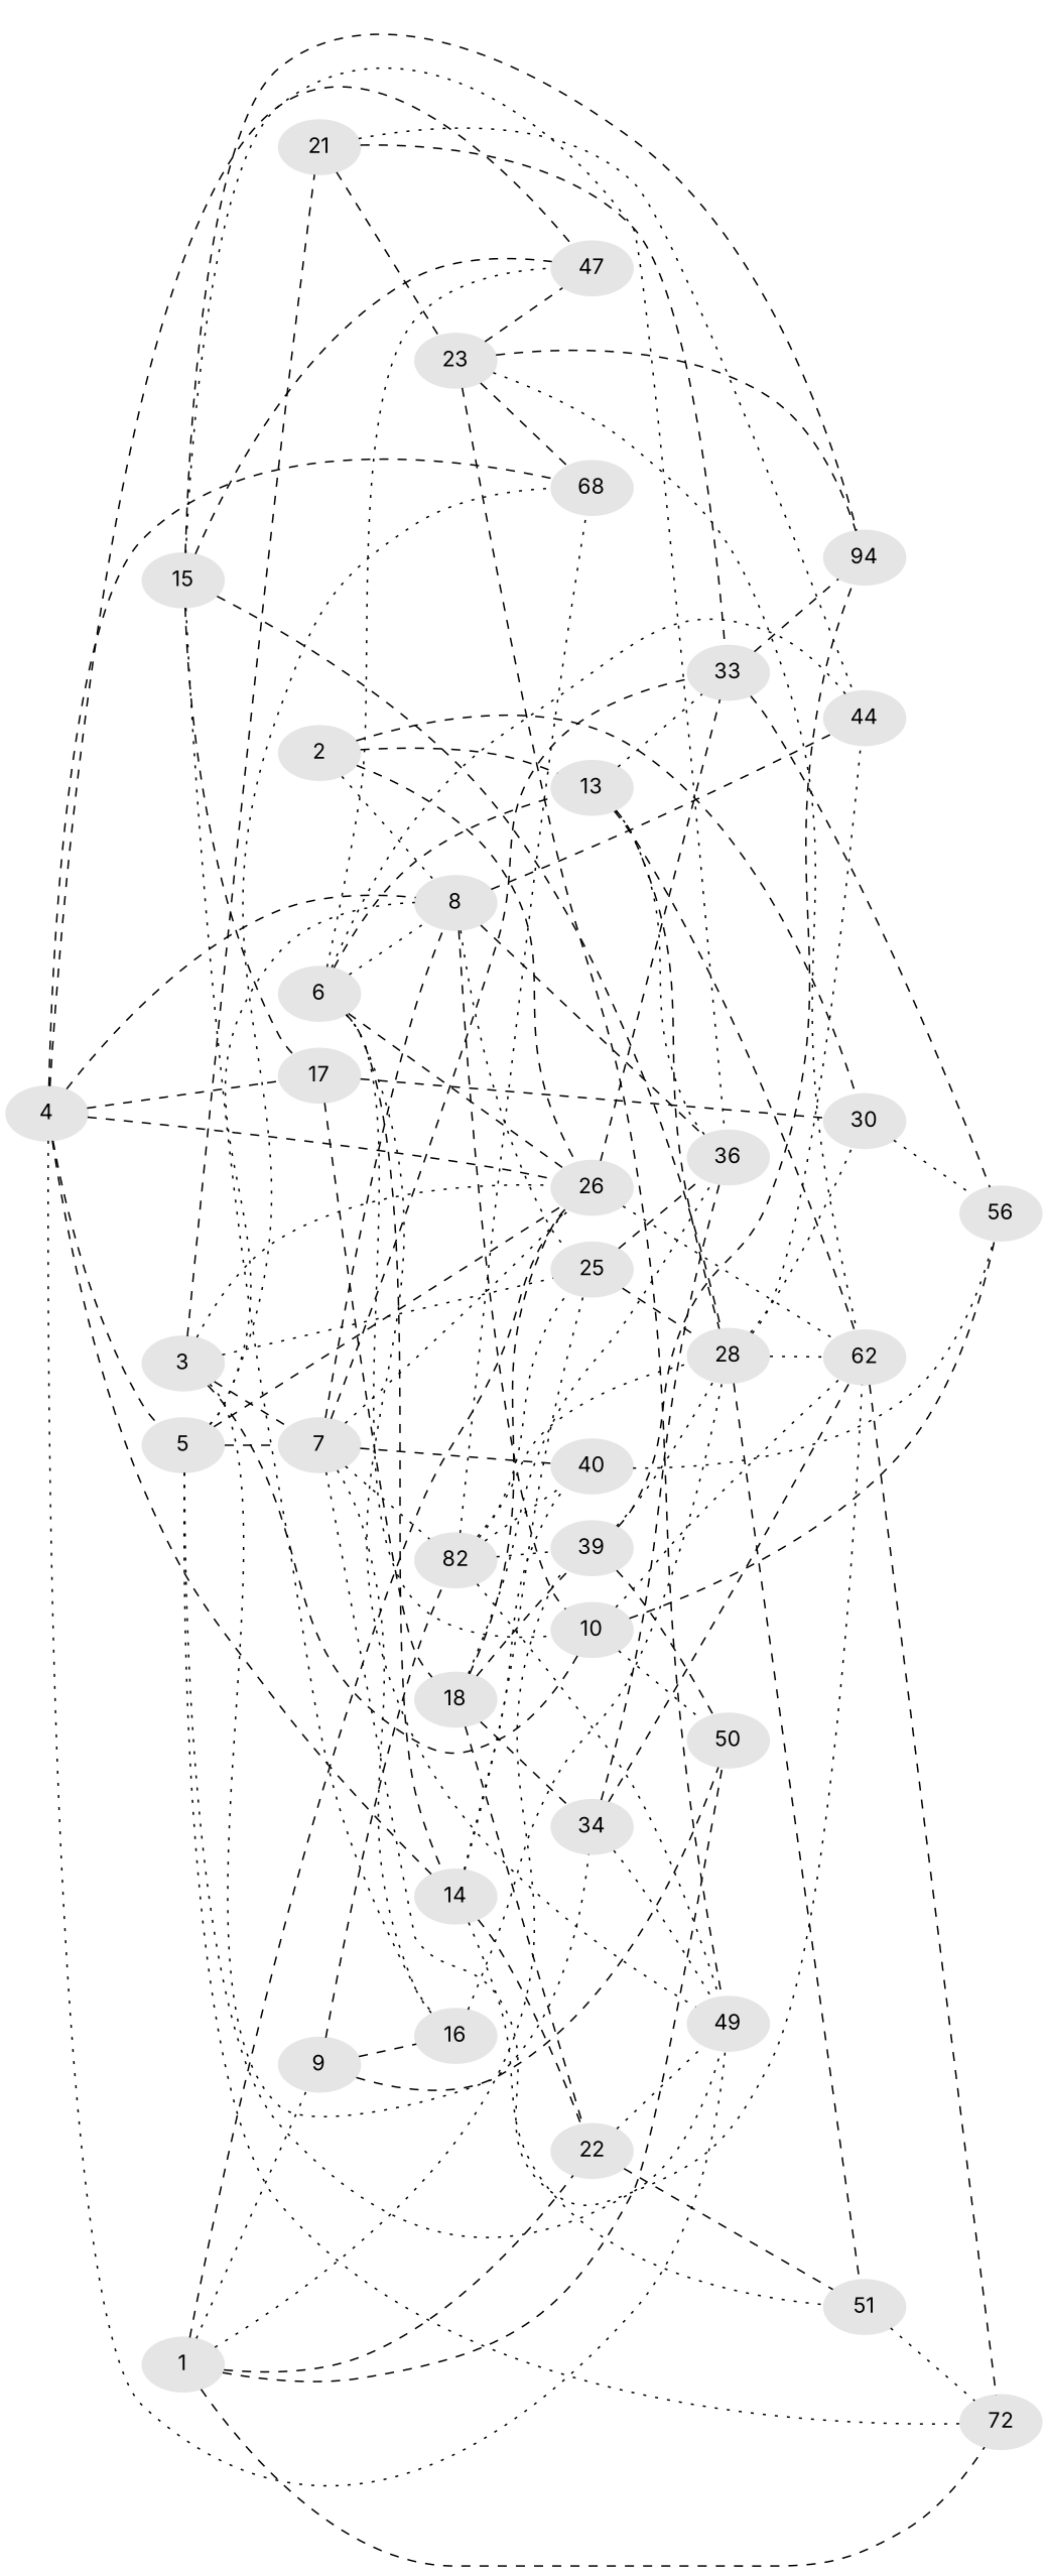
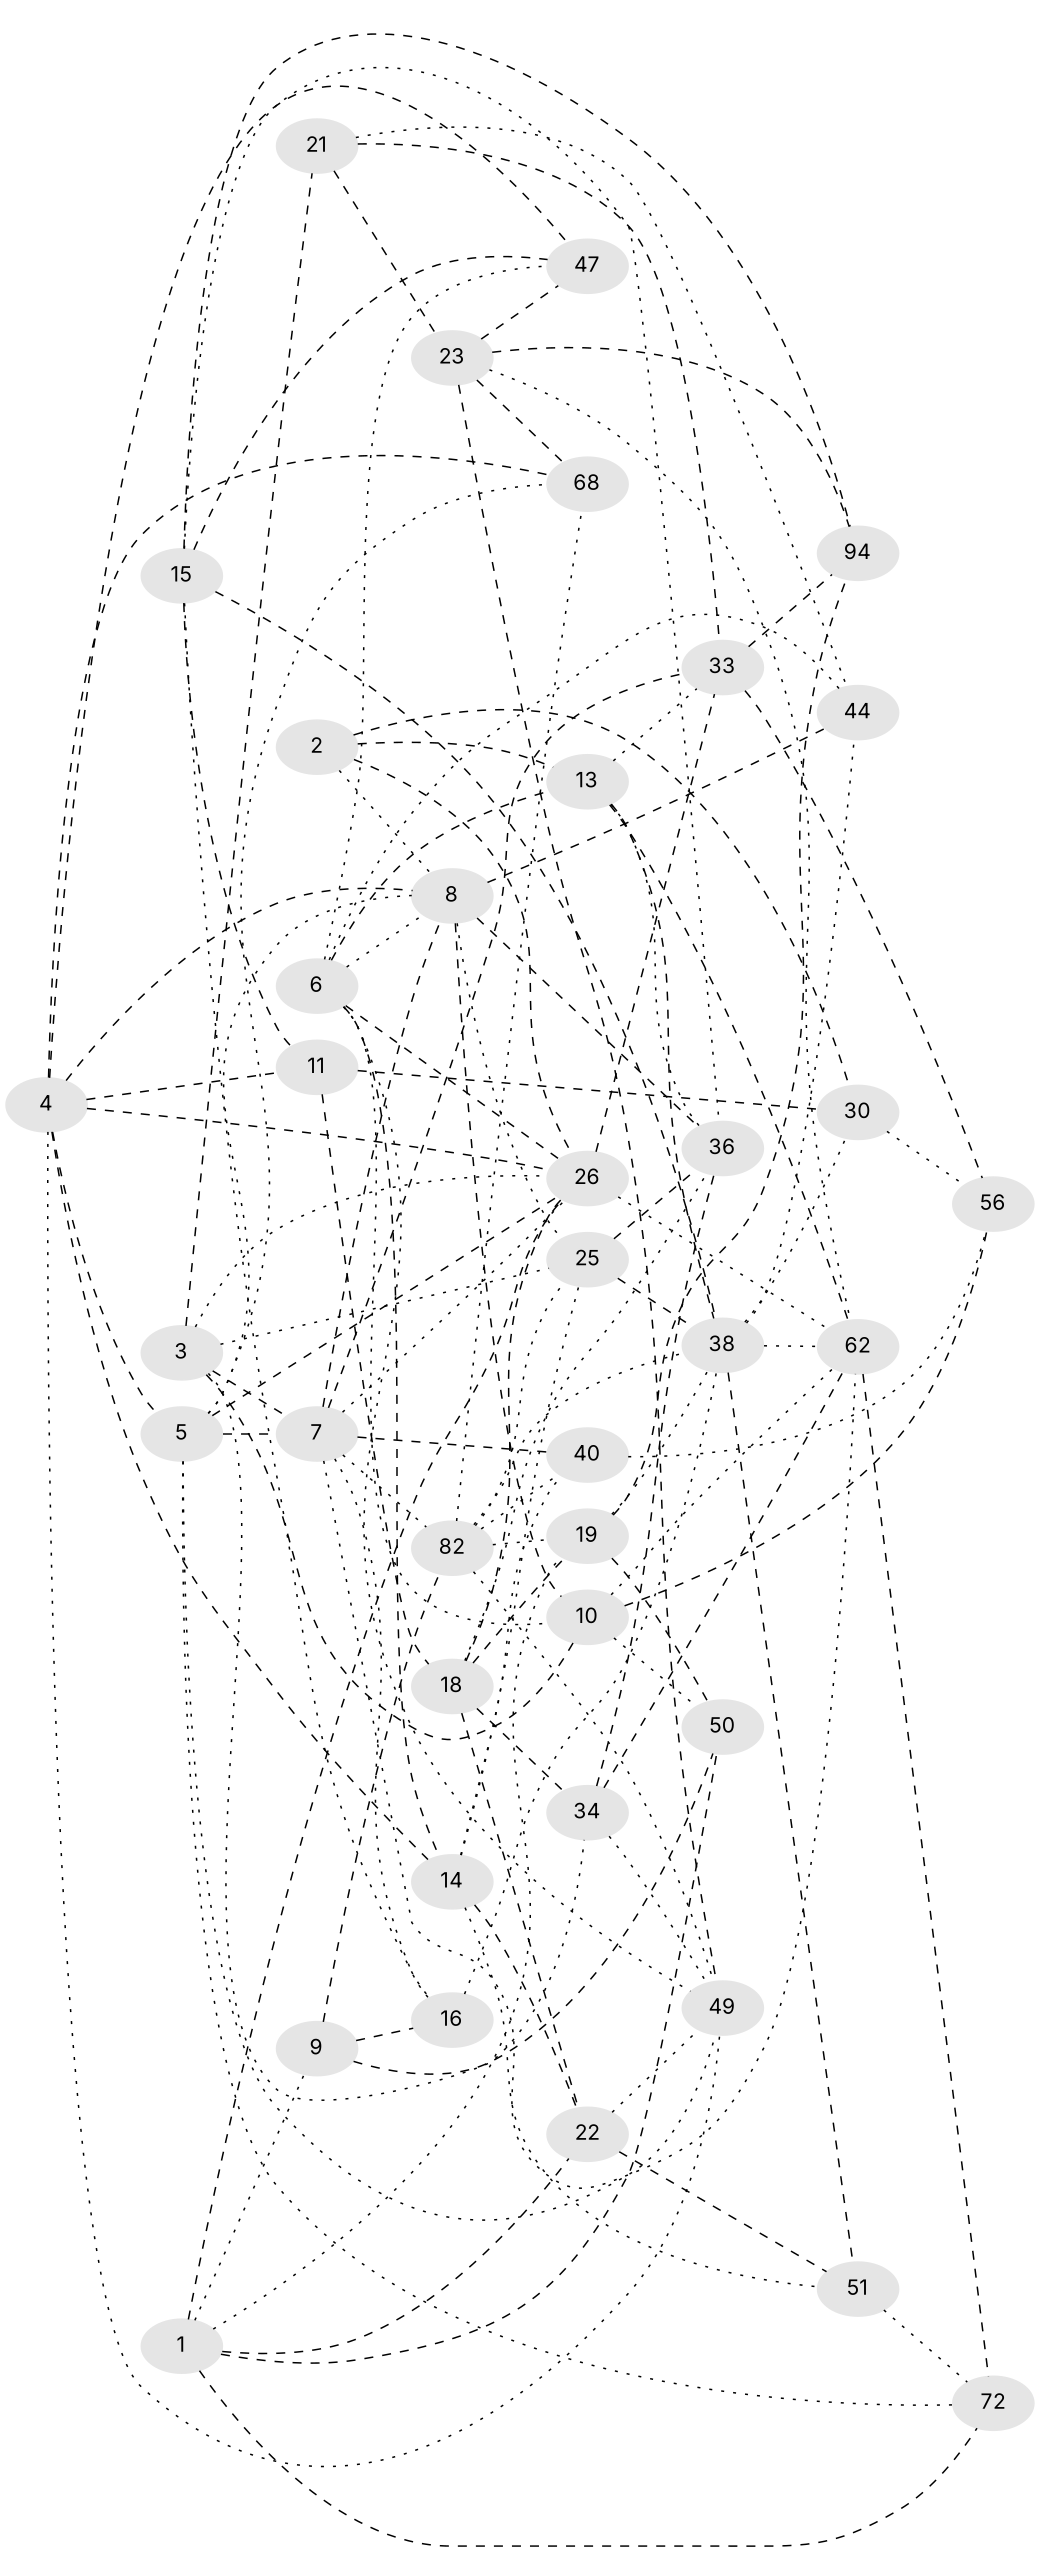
  graph {
    fontname=Inter
    rankdir=LR
    node [color=gray90 fontname=Inter style=filled]
    edge [fontname=Inter style=dashed]
    1 [super="+77"]
    9
-   19 [super="+79" label=39]
+   19 [super="+79"]
    22 [super="+65"]
    26 [super="+38"]
    50
    72
    n8 [label=82 super="+52"]
    16
-   28 [super="+58+48"]
+   28 [super="+58+48" label=38]
    n11 [label=94]
    49 [super="+76+78"]
    51
    33 [super="+61"]
    62 [super="+63"]
    8 [super="+55+14"]
    10 [super="+39"]
    25 [super="+57"]
    44
    36 [super="+70"]
    2
    13 [super="+35"]
    30
    56
    3 [super="+73"]
    7 [super="+32+31+37"]
    21
    34 [super="+59"]
    40
    23 [super="+27"]
    4 [super="+29+42"]
    5 [super="+71"]
    n33 [label=14 super="+24"]
-   17
+   17 [label=11]
    47
    68
    18 [super="+20"]
    6 [super="+60+46"]
    15 [super="+43"]
    1 -- 9 [style=dotted]
    1 -- 19 [style=dotted]
    1 -- 22
    1 -- 26
    1 -- 50
    1 -- 72
    9 -- 50
    9 -- n8
    9 -- 16
    19 -- 50
    19 -- 28 [style=dotted]
    19 -- n11
    22 -- 49 [style=dotted]
    22 -- 51
    26 -- 33
    26 -- 62 [style=dotted]
    n8 -- 19 [style=dotted]
    n8 -- 28 [style=dotted]
    n8 -- 49 [style=dotted]
    n8 -- 25 [style=dotted]
    n8 -- 40 [style=dotted]
    n8 -- 68 [style=dotted]
    16 -- 28 [style=dotted]
    28 -- 51
    28 -- 62 [style=dotted]
    28 -- 44 [style=dotted]
    28 -- 30 [style=dotted]
    51 -- 72 [style=dotted]
    33 -- n11
    33 -- 56
    62 -- 72
    8 -- 10
    8 -- 25 [style=dotted]
    8 -- 44
    8 -- 36
    10 -- 50 [style=dotted]
    10 -- 62 [style=dotted]
    10 -- 56
    25 -- 28
    25 -- 36
    2 -- 26
    2 -- 8 [style=dotted]
    2 -- 13
    2 -- 30
    13 -- 28
    13 -- 33 [style=dotted]
    13 -- 62
    13 -- 36 [style=dotted]
    30 -- 56 [style=dotted]
    3 -- 26 [style=dotted]
    3 -- 10
    3 -- 25 [style=dotted]
    3 -- 7
    3 -- 21
    3 -- 34 [style=dotted]
    7 -- 26 [style=dotted]
    7 -- n8 [style=dotted]
    7 -- 16 [style=dotted]
    7 -- 33
    7 -- 62 [style=dotted]
    7 -- 8
    7 -- 40
    21 -- 33
    21 -- 44 [style=dotted]
    21 -- 23
    34 -- 49 [style=dotted]
    34 -- 62
    34 -- 36
    40 -- 56 [style=dotted]
    23 -- n11
    23 -- 49
    23 -- 62 [style=dotted]
    23 -- 47
    23 -- 68
    4 -- 26
    4 -- 49 [style=dotted]
    4 -- 8
    4 -- 5
    4 -- n33
    4 -- 17
    4 -- 47
    4 -- 68
    5 -- 26
    5 -- 72 [style=dotted]
    5 -- 49 [style=dotted weight=2]
    5 -- 8 [style=dotted weight=2]
    5 -- 7
    5 -- 68 [style=dotted]
    n33 -- 22
    n33 -- 51 [style=dotted]
    n33 -- 25 [style=dotted]
    n33 -- 40 [style=dotted]
    17 -- 30
    17 -- 18
    18 -- 19
    18 -- 22 [weight=2]
    18 -- 26
    18 -- 36 [style=dotted]
    18 -- 34 [weight=2]
    6 -- 26
    6 -- 49 [style=dotted]
    6 -- 8 [style=dotted]
    6 -- 10 [style=dotted]
    6 -- 44 [style=dotted]
    6 -- 13
    6 -- n33
    6 -- 47 [style=dotted]
    15 -- 16 [style=dotted]
    15 -- 28
    15 -- n11
    15 -- 36 [style=dotted]
    15 -- 17
    15 -- 47
  }
